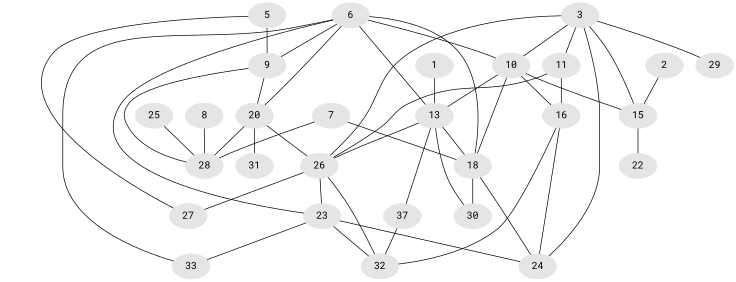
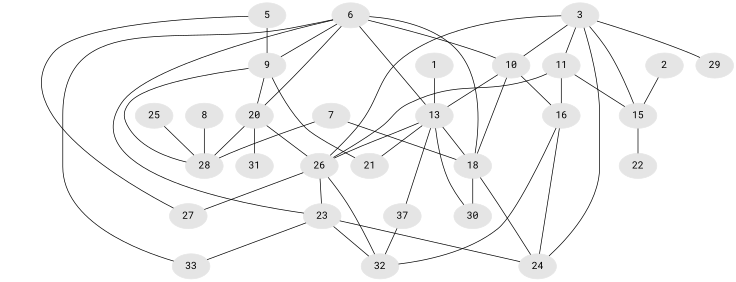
  graph {
    fontname="Roboto Mono"
    node [color=gray90 fontname="Roboto Mono" style=filled]
    edge [fontname="Roboto Mono" weight=1.0]
    1
    13
    26
    18
+   21
    n6 [label=37]
    30
    2
    15
    22
    3
    10
    11
    24
    29
    16
    27
    23
    32
    5
    9
    20
    28
    6
    33
    31
    7
    8
    25
    1 -- 13
    13 -- 26
    13 -- 18 [weight=2.0]
+   13 -- 21
    13 -- n6
    13 -- 30
    26 -- 27
    26 -- 23
    26 -- 32
    18 -- 30 [weight=2.0]
    18 -- 24
    n6 -- 32
    2 -- 15
    15 -- 22
    3 -- 26
    3 -- 15
    3 -- 10
    3 -- 11
    3 -- 24
    3 -- 29
    10 -- 13
    10 -- 18
    10 -- 16
    11 -- 26
-   10 -- 15
+   11 -- 15
    11 -- 16 [weight=2.0]
    16 -- 24
    16 -- 32
    23 -- 24 [weight=2.0]
    23 -- 32
    23 -- 33
    5 -- 27
    5 -- 9 [weight=2.0]
+   9 -- 21 [weight=2.0]
    9 -- 20
    9 -- 28
    20 -- 26
    20 -- 28
    20 -- 31 [weight=2.0]
    6 -- 13
    6 -- 18 [weight=2.0]
    6 -- 10
    6 -- 23
    6 -- 9
    6 -- 20
    6 -- 33
    7 -- 18
    7 -- 28
    8 -- 28
    25 -- 28
  }
